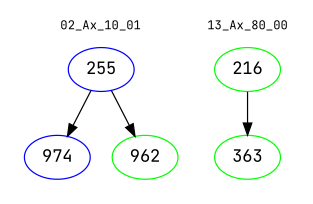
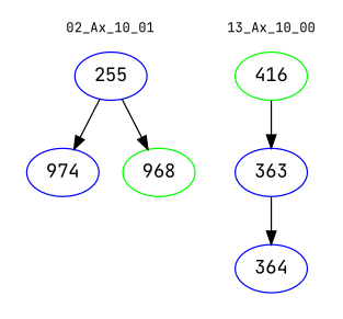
  digraph {
    fontname="JetBrains Mono"
    node [color=blue fontname="JetBrains Mono"]
    edge [color=black fontname="JetBrains Mono"]
    n1 [label=255]
    n2 [label=974]
-   n3 [color=green label=962]
-   n4 [color=green label=363]
-   n6 [color=green label=216]
+   n3 [color=green label=968]
+   n4 [label=363]
+   n5 [label=364]
+   n6 [color=green label=416]
    subgraph cluster_1 {
      color=white
      fontsize=10
      label="02_Ax_10_01"
      n1
      n2
      n3
    }
    subgraph cluster_2 {
      color=white
      fontsize=10
-     label="13_Ax_80_00"
+     label="13_Ax_10_00"
      n4
+     n5
      n6
    }
    n1 -> n2
    n1 -> n3
+   n4 -> n5
    n6 -> n4
  }
